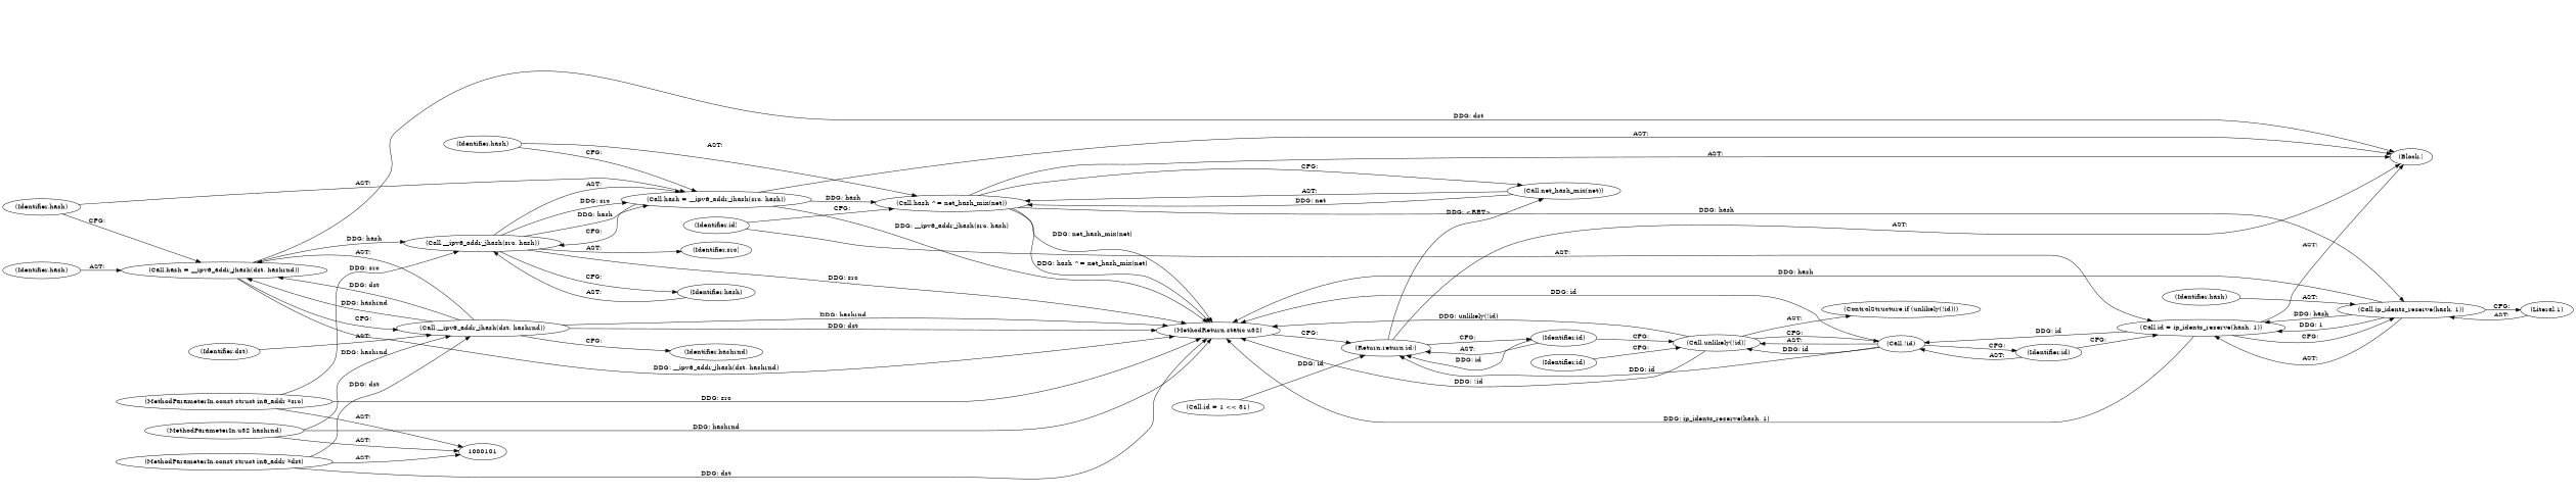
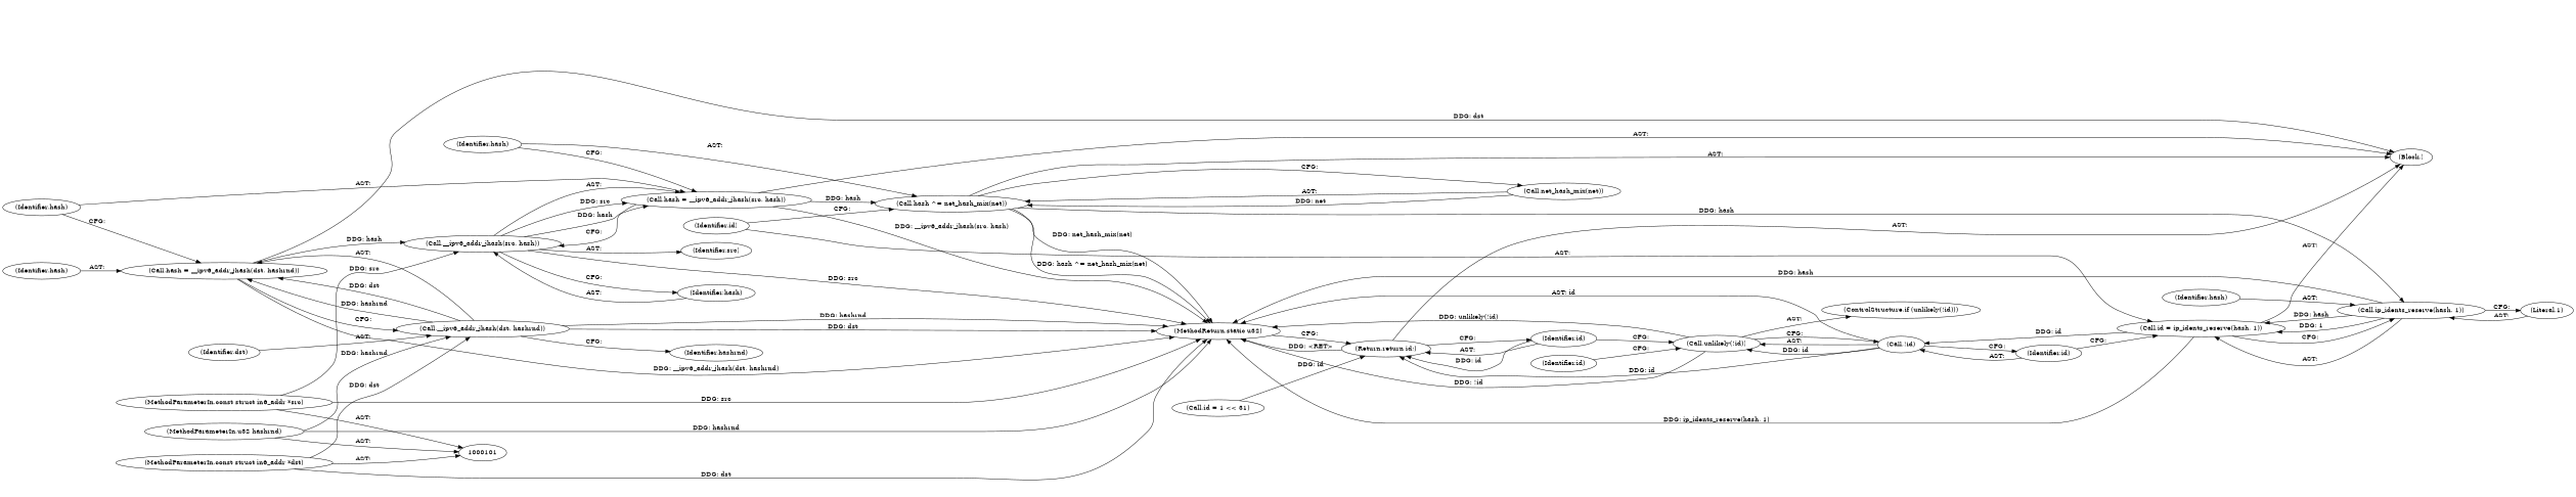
  digraph {
    rankdir=LR
    n1 [label="(Call,__ipv6_addr_jhash(src, hash))"]
    n2 [label="(Call,hash = __ipv6_addr_jhash(src, hash))"]
    n3 [label="(Identifier,hash)"]
    n4 [label="(MethodReturn,static u32)"]
    n5 [label="(Identifier,src)"]
    n6 [label="(Block,)"]
    n7 [label="(Call,hash ^= net_hash_mix(net))"]
    n8 [label="(Return,return id;)"]
    n9 [label="(MethodParameterIn,const struct in6_addr *src)"]
    1000101
    n11 [label="(Call,hash = __ipv6_addr_jhash(dst, hashrnd))"]
    n12 [label="(Call,__ipv6_addr_jhash(dst, hashrnd))"]
    n13 [label="(Identifier,hashrnd)"]
    n14 [label="(MethodParameterIn,const struct in6_addr *dst)"]
    n15 [label="(MethodParameterIn,u32 hashrnd)"]
    n16 [label="(Call,ip_idents_reserve(hash, 1))"]
    n17 [label="(Call,net_hash_mix(net))"]
    n18 [label="(Call,id = ip_idents_reserve(hash, 1))"]
    n19 [label="(Literal,1)"]
    n20 [label="(Call,!id)"]
    n21 [label="(Call,unlikely(!id))"]
    n22 [label="(Identifier,id)"]
    n23 [label="(ControlStructure,if (unlikely(!id)))"]
    n24 [label="(Identifier,id)"]
    n25 [label="(Identifier,dst)"]
    n26 [label="(Identifier,hash)"]
    n27 [label="(Identifier,id)"]
    n28 [label="(Identifier,hash)"]
    n29 [label="(Identifier,hash)"]
    n30 [label="(Identifier,hash)"]
    n31 [label="(Call,id = 1 << 31)"]
    n32 [label="(Identifier,id)"]
    n1 -> n2 [label="AST: "]
    n1 -> n2 [label="DDG: src"]
    n1 -> n2 [label="DDG: hash"]
    n1 -> n3 [label="CFG: "]
    n1 -> n4 [label="DDG: src"]
    n1 -> n5 [label="AST: "]
    n2 -> n1 [label="CFG: "]
    n2 -> n4 [label="DDG: __ipv6_addr_jhash(src, hash)"]
    n2 -> n6 [label="AST: "]
    n2 -> n7 [label="DDG: hash"]
    n3 -> n1 [label="AST: "]
    n4 -> n8 [label="CFG: "]
    n7 -> n4 [label="DDG: net_hash_mix(net)"]
    n7 -> n4 [label="DDG: hash ^= net_hash_mix(net)"]
    n7 -> n6 [label="AST: "]
    n7 -> n16 [label="DDG: hash"]
    n7 -> n17 [label="CFG: "]
-   n8 -> n17 [label="DDG: <RET>"]
+   n8 -> n4 [label="DDG: <RET>"]
    n8 -> n6 [label="AST: "]
    n8 -> n24 [label="CFG: "]
    n9 -> n1 [label="DDG: src"]
    n9 -> n4 [label="DDG: src"]
    n9 -> 1000101 [label="AST: "]
    n11 -> n1 [label="DDG: hash"]
    n11 -> n4 [label="DDG: __ipv6_addr_jhash(dst, hashrnd)"]
    n11 -> n6 [label="DDG: dst"]
    n11 -> n12 [label="CFG: "]
    n12 -> n4 [label="DDG: hashrnd"]
    n12 -> n4 [label="DDG: dst"]
    n12 -> n11 [label="AST: "]
    n12 -> n11 [label="DDG: dst"]
    n12 -> n11 [label="DDG: hashrnd"]
    n12 -> n13 [label="CFG: "]
    n14 -> n4 [label="DDG: dst"]
    n14 -> 1000101 [label="AST: "]
    n14 -> n12 [label="DDG: dst"]
    n15 -> n4 [label="DDG: hashrnd"]
    n15 -> 1000101 [label="AST: "]
    n15 -> n12 [label="DDG: hashrnd"]
    n16 -> n4 [label="DDG: hash"]
    n16 -> n18 [label="AST: "]
    n16 -> n18 [label="DDG: hash"]
    n16 -> n18 [label="DDG: 1"]
    n16 -> n19 [label="CFG: "]
    n17 -> n7 [label="AST: "]
    n17 -> n7 [label="DDG: net"]
    n18 -> n4 [label="DDG: ip_idents_reserve(hash, 1)"]
    n18 -> n6 [label="AST: "]
    n18 -> n16 [label="CFG: "]
    n18 -> n20 [label="DDG: id"]
    n19 -> n16 [label="AST: "]
-   n20 -> n4 [label="DDG: id"]
+   n20 -> n4 [label="AST: id"]
    n20 -> n8 [label="DDG: id"]
    n20 -> n21 [label="AST: "]
    n20 -> n21 [label="DDG: id"]
    n20 -> n22 [label="CFG: "]
    n21 -> n4 [label="DDG: !id"]
    n21 -> n4 [label="DDG: unlikely(!id)"]
    n21 -> n20 [label="CFG: "]
    n21 -> n23 [label="AST: "]
    n22 -> n18 [label="CFG: "]
    n22 -> n20 [label="AST: "]
    n24 -> n8 [label="AST: "]
    n24 -> n8 [label="DDG: id"]
    n24 -> n21 [label="CFG: "]
    n25 -> n12 [label="AST: "]
    n26 -> n11 [label="AST: "]
    n27 -> n7 [label="CFG: "]
    n27 -> n18 [label="AST: "]
    n28 -> n16 [label="AST: "]
    n29 -> n2 [label="CFG: "]
    n29 -> n7 [label="AST: "]
    n30 -> n2 [label="AST: "]
    n30 -> n11 [label="CFG: "]
    n31 -> n8 [label="DDG: id"]
    n32 -> n21 [label="CFG: "]
  }
